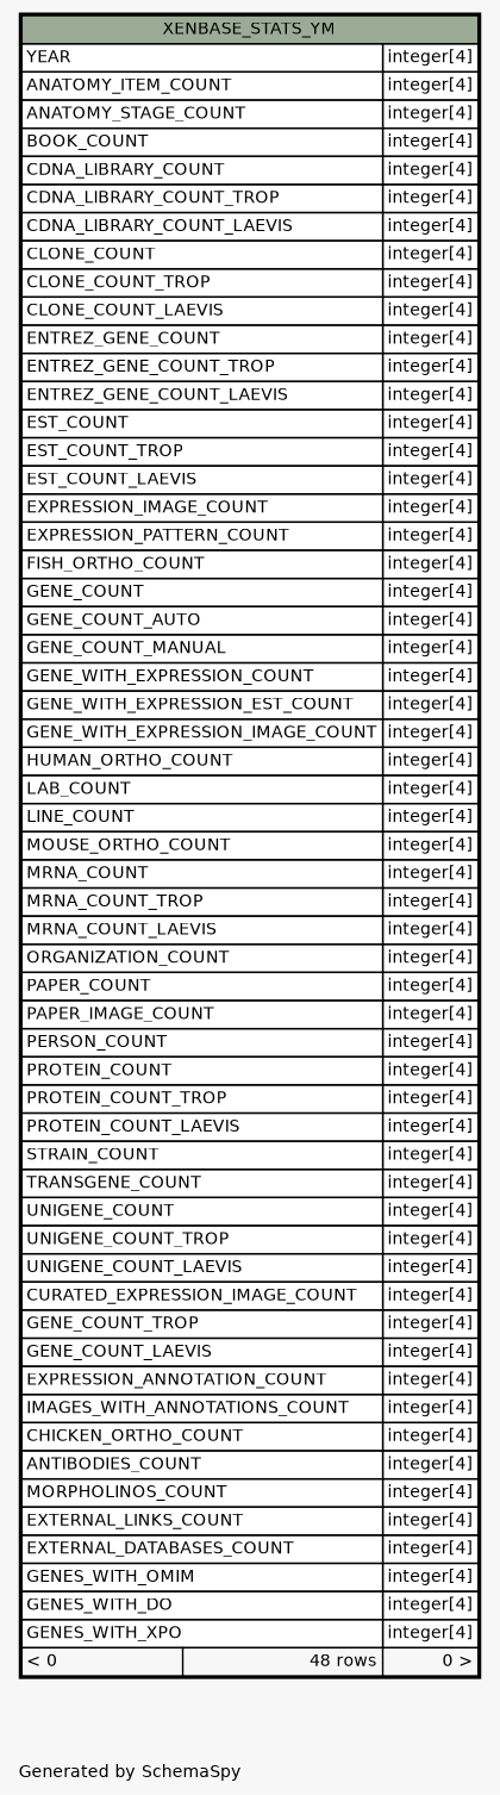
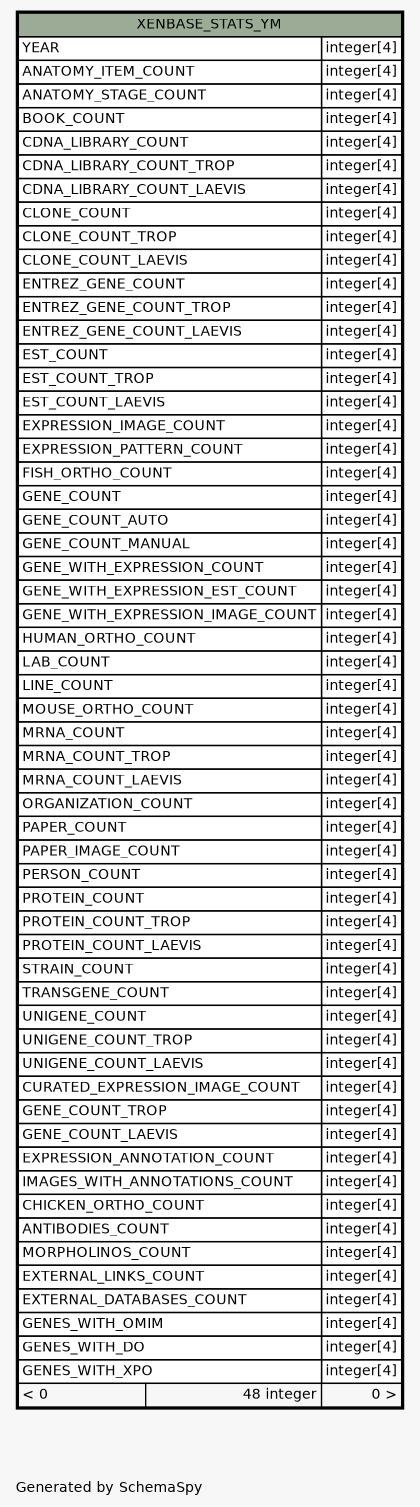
  digraph {
    bgcolor="#f7f7f7"
    fontname=Helvetica
    fontsize=11
    label="\nGenerated by SchemaSpy"
    labeljust=l
    nodesep=0.18
    rankdir=RL
    ranksep=0.46
-   n1 [fontname=Helvetica fontsize=11 label=<     <TABLE BORDER="2" CELLBORDER="1" CELLSPACING="0" BGCOLOR="#ffffff">       <TR><TD COLSPAN="3" BGCOLOR="#9bab96" ALIGN="CENTER">XENBASE_STATS_YM</TD></TR>       <TR><TD PORT="YEAR" COLSPAN="2" ALIGN="LEFT">YEAR</TD><TD PORT="YEAR.type" ALIGN="LEFT">integer[4]</TD></TR>       <TR><TD PORT="ANATOMY_ITEM_COUNT" COLSPAN="2" ALIGN="LEFT">ANATOMY_ITEM_COUNT</TD><TD PORT="ANATOMY_ITEM_COUNT.type" ALIGN="LEFT">integer[4]</TD></TR>       <TR><TD PORT="ANATOMY_STAGE_COUNT" COLSPAN="2" ALIGN="LEFT">ANATOMY_STAGE_COUNT</TD><TD PORT="ANATOMY_STAGE_COUNT.type" ALIGN="LEFT">integer[4]</TD></TR>       <TR><TD PORT="BOOK_COUNT" COLSPAN="2" ALIGN="LEFT">BOOK_COUNT</TD><TD PORT="BOOK_COUNT.type" ALIGN="LEFT">integer[4]</TD></TR>       <TR><TD PORT="CDNA_LIBRARY_COUNT" COLSPAN="2" ALIGN="LEFT">CDNA_LIBRARY_COUNT</TD><TD PORT="CDNA_LIBRARY_COUNT.type" ALIGN="LEFT">integer[4]</TD></TR>       <TR><TD PORT="CDNA_LIBRARY_COUNT_TROP" COLSPAN="2" ALIGN="LEFT">CDNA_LIBRARY_COUNT_TROP</TD><TD PORT="CDNA_LIBRARY_COUNT_TROP.type" ALIGN="LEFT">integer[4]</TD></TR>       <TR><TD PORT="CDNA_LIBRARY_COUNT_LAEVIS" COLSPAN="2" ALIGN="LEFT">CDNA_LIBRARY_COUNT_LAEVIS</TD><TD PORT="CDNA_LIBRARY_COUNT_LAEVIS.type" ALIGN="LEFT">integer[4]</TD></TR>       <TR><TD PORT="CLONE_COUNT" COLSPAN="2" ALIGN="LEFT">CLONE_COUNT</TD><TD PORT="CLONE_COUNT.type" ALIGN="LEFT">integer[4]</TD></TR>       <TR><TD PORT="CLONE_COUNT_TROP" COLSPAN="2" ALIGN="LEFT">CLONE_COUNT_TROP</TD><TD PORT="CLONE_COUNT_TROP.type" ALIGN="LEFT">integer[4]</TD></TR>       <TR><TD PORT="CLONE_COUNT_LAEVIS" COLSPAN="2" ALIGN="LEFT">CLONE_COUNT_LAEVIS</TD><TD PORT="CLONE_COUNT_LAEVIS.type" ALIGN="LEFT">integer[4]</TD></TR>       <TR><TD PORT="ENTREZ_GENE_COUNT" COLSPAN="2" ALIGN="LEFT">ENTREZ_GENE_COUNT</TD><TD PORT="ENTREZ_GENE_COUNT.type" ALIGN="LEFT">integer[4]</TD></TR>       <TR><TD PORT="ENTREZ_GENE_COUNT_TROP" COLSPAN="2" ALIGN="LEFT">ENTREZ_GENE_COUNT_TROP</TD><TD PORT="ENTREZ_GENE_COUNT_TROP.type" ALIGN="LEFT">integer[4]</TD></TR>       <TR><TD PORT="ENTREZ_GENE_COUNT_LAEVIS" COLSPAN="2" ALIGN="LEFT">ENTREZ_GENE_COUNT_LAEVIS</TD><TD PORT="ENTREZ_GENE_COUNT_LAEVIS.type" ALIGN="LEFT">integer[4]</TD></TR>       <TR><TD PORT="EST_COUNT" COLSPAN="2" ALIGN="LEFT">EST_COUNT</TD><TD PORT="EST_COUNT.type" ALIGN="LEFT">integer[4]</TD></TR>       <TR><TD PORT="EST_COUNT_TROP" COLSPAN="2" ALIGN="LEFT">EST_COUNT_TROP</TD><TD PORT="EST_COUNT_TROP.type" ALIGN="LEFT">integer[4]</TD></TR>       <TR><TD PORT="EST_COUNT_LAEVIS" COLSPAN="2" ALIGN="LEFT">EST_COUNT_LAEVIS</TD><TD PORT="EST_COUNT_LAEVIS.type" ALIGN="LEFT">integer[4]</TD></TR>       <TR><TD PORT="EXPRESSION_IMAGE_COUNT" COLSPAN="2" ALIGN="LEFT">EXPRESSION_IMAGE_COUNT</TD><TD PORT="EXPRESSION_IMAGE_COUNT.type" ALIGN="LEFT">integer[4]</TD></TR>       <TR><TD PORT="EXPRESSION_PATTERN_COUNT" COLSPAN="2" ALIGN="LEFT">EXPRESSION_PATTERN_COUNT</TD><TD PORT="EXPRESSION_PATTERN_COUNT.type" ALIGN="LEFT">integer[4]</TD></TR>       <TR><TD PORT="FISH_ORTHO_COUNT" COLSPAN="2" ALIGN="LEFT">FISH_ORTHO_COUNT</TD><TD PORT="FISH_ORTHO_COUNT.type" ALIGN="LEFT">integer[4]</TD></TR>       <TR><TD PORT="GENE_COUNT" COLSPAN="2" ALIGN="LEFT">GENE_COUNT</TD><TD PORT="GENE_COUNT.type" ALIGN="LEFT">integer[4]</TD></TR>       <TR><TD PORT="GENE_COUNT_AUTO" COLSPAN="2" ALIGN="LEFT">GENE_COUNT_AUTO</TD><TD PORT="GENE_COUNT_AUTO.type" ALIGN="LEFT">integer[4]</TD></TR>       <TR><TD PORT="GENE_COUNT_MANUAL" COLSPAN="2" ALIGN="LEFT">GENE_COUNT_MANUAL</TD><TD PORT="GENE_COUNT_MANUAL.type" ALIGN="LEFT">integer[4]</TD></TR>       <TR><TD PORT="GENE_WITH_EXPRESSION_COUNT" COLSPAN="2" ALIGN="LEFT">GENE_WITH_EXPRESSION_COUNT</TD><TD PORT="GENE_WITH_EXPRESSION_COUNT.type" ALIGN="LEFT">integer[4]</TD></TR>       <TR><TD PORT="GENE_WITH_EXPRESSION_EST_COUNT" COLSPAN="2" ALIGN="LEFT">GENE_WITH_EXPRESSION_EST_COUNT</TD><TD PORT="GENE_WITH_EXPRESSION_EST_COUNT.type" ALIGN="LEFT">integer[4]</TD></TR>       <TR><TD PORT="GENE_WITH_EXPRESSION_IMAGE_COUNT" COLSPAN="2" ALIGN="LEFT">GENE_WITH_EXPRESSION_IMAGE_COUNT</TD><TD PORT="GENE_WITH_EXPRESSION_IMAGE_COUNT.type" ALIGN="LEFT">integer[4]</TD></TR>       <TR><TD PORT="HUMAN_ORTHO_COUNT" COLSPAN="2" ALIGN="LEFT">HUMAN_ORTHO_COUNT</TD><TD PORT="HUMAN_ORTHO_COUNT.type" ALIGN="LEFT">integer[4]</TD></TR>       <TR><TD PORT="LAB_COUNT" COLSPAN="2" ALIGN="LEFT">LAB_COUNT</TD><TD PORT="LAB_COUNT.type" ALIGN="LEFT">integer[4]</TD></TR>       <TR><TD PORT="LINE_COUNT" COLSPAN="2" ALIGN="LEFT">LINE_COUNT</TD><TD PORT="LINE_COUNT.type" ALIGN="LEFT">integer[4]</TD></TR>       <TR><TD PORT="MOUSE_ORTHO_COUNT" COLSPAN="2" ALIGN="LEFT">MOUSE_ORTHO_COUNT</TD><TD PORT="MOUSE_ORTHO_COUNT.type" ALIGN="LEFT">integer[4]</TD></TR>       <TR><TD PORT="MRNA_COUNT" COLSPAN="2" ALIGN="LEFT">MRNA_COUNT</TD><TD PORT="MRNA_COUNT.type" ALIGN="LEFT">integer[4]</TD></TR>       <TR><TD PORT="MRNA_COUNT_TROP" COLSPAN="2" ALIGN="LEFT">MRNA_COUNT_TROP</TD><TD PORT="MRNA_COUNT_TROP.type" ALIGN="LEFT">integer[4]</TD></TR>       <TR><TD PORT="MRNA_COUNT_LAEVIS" COLSPAN="2" ALIGN="LEFT">MRNA_COUNT_LAEVIS</TD><TD PORT="MRNA_COUNT_LAEVIS.type" ALIGN="LEFT">integer[4]</TD></TR>       <TR><TD PORT="ORGANIZATION_COUNT" COLSPAN="2" ALIGN="LEFT">ORGANIZATION_COUNT</TD><TD PORT="ORGANIZATION_COUNT.type" ALIGN="LEFT">integer[4]</TD></TR>       <TR><TD PORT="PAPER_COUNT" COLSPAN="2" ALIGN="LEFT">PAPER_COUNT</TD><TD PORT="PAPER_COUNT.type" ALIGN="LEFT">integer[4]</TD></TR>       <TR><TD PORT="PAPER_IMAGE_COUNT" COLSPAN="2" ALIGN="LEFT">PAPER_IMAGE_COUNT</TD><TD PORT="PAPER_IMAGE_COUNT.type" ALIGN="LEFT">integer[4]</TD></TR>       <TR><TD PORT="PERSON_COUNT" COLSPAN="2" ALIGN="LEFT">PERSON_COUNT</TD><TD PORT="PERSON_COUNT.type" ALIGN="LEFT">integer[4]</TD></TR>       <TR><TD PORT="PROTEIN_COUNT" COLSPAN="2" ALIGN="LEFT">PROTEIN_COUNT</TD><TD PORT="PROTEIN_COUNT.type" ALIGN="LEFT">integer[4]</TD></TR>       <TR><TD PORT="PROTEIN_COUNT_TROP" COLSPAN="2" ALIGN="LEFT">PROTEIN_COUNT_TROP</TD><TD PORT="PROTEIN_COUNT_TROP.type" ALIGN="LEFT">integer[4]</TD></TR>       <TR><TD PORT="PROTEIN_COUNT_LAEVIS" COLSPAN="2" ALIGN="LEFT">PROTEIN_COUNT_LAEVIS</TD><TD PORT="PROTEIN_COUNT_LAEVIS.type" ALIGN="LEFT">integer[4]</TD></TR>       <TR><TD PORT="STRAIN_COUNT" COLSPAN="2" ALIGN="LEFT">STRAIN_COUNT</TD><TD PORT="STRAIN_COUNT.type" ALIGN="LEFT">integer[4]</TD></TR>       <TR><TD PORT="TRANSGENE_COUNT" COLSPAN="2" ALIGN="LEFT">TRANSGENE_COUNT</TD><TD PORT="TRANSGENE_COUNT.type" ALIGN="LEFT">integer[4]</TD></TR>       <TR><TD PORT="UNIGENE_COUNT" COLSPAN="2" ALIGN="LEFT">UNIGENE_COUNT</TD><TD PORT="UNIGENE_COUNT.type" ALIGN="LEFT">integer[4]</TD></TR>       <TR><TD PORT="UNIGENE_COUNT_TROP" COLSPAN="2" ALIGN="LEFT">UNIGENE_COUNT_TROP</TD><TD PORT="UNIGENE_COUNT_TROP.type" ALIGN="LEFT">integer[4]</TD></TR>       <TR><TD PORT="UNIGENE_COUNT_LAEVIS" COLSPAN="2" ALIGN="LEFT">UNIGENE_COUNT_LAEVIS</TD><TD PORT="UNIGENE_COUNT_LAEVIS.type" ALIGN="LEFT">integer[4]</TD></TR>       <TR><TD PORT="CURATED_EXPRESSION_IMAGE_COUNT" COLSPAN="2" ALIGN="LEFT">CURATED_EXPRESSION_IMAGE_COUNT</TD><TD PORT="CURATED_EXPRESSION_IMAGE_COUNT.type" ALIGN="LEFT">integer[4]</TD></TR>       <TR><TD PORT="GENE_COUNT_TROP" COLSPAN="2" ALIGN="LEFT">GENE_COUNT_TROP</TD><TD PORT="GENE_COUNT_TROP.type" ALIGN="LEFT">integer[4]</TD></TR>       <TR><TD PORT="GENE_COUNT_LAEVIS" COLSPAN="2" ALIGN="LEFT">GENE_COUNT_LAEVIS</TD><TD PORT="GENE_COUNT_LAEVIS.type" ALIGN="LEFT">integer[4]</TD></TR>       <TR><TD PORT="EXPRESSION_ANNOTATION_COUNT" COLSPAN="2" ALIGN="LEFT">EXPRESSION_ANNOTATION_COUNT</TD><TD PORT="EXPRESSION_ANNOTATION_COUNT.type" ALIGN="LEFT">integer[4]</TD></TR>       <TR><TD PORT="IMAGES_WITH_ANNOTATIONS_COUNT" COLSPAN="2" ALIGN="LEFT">IMAGES_WITH_ANNOTATIONS_COUNT</TD><TD PORT="IMAGES_WITH_ANNOTATIONS_COUNT.type" ALIGN="LEFT">integer[4]</TD></TR>       <TR><TD PORT="CHICKEN_ORTHO_COUNT" COLSPAN="2" ALIGN="LEFT">CHICKEN_ORTHO_COUNT</TD><TD PORT="CHICKEN_ORTHO_COUNT.type" ALIGN="LEFT">integer[4]</TD></TR>       <TR><TD PORT="ANTIBODIES_COUNT" COLSPAN="2" ALIGN="LEFT">ANTIBODIES_COUNT</TD><TD PORT="ANTIBODIES_COUNT.type" ALIGN="LEFT">integer[4]</TD></TR>       <TR><TD PORT="MORPHOLINOS_COUNT" COLSPAN="2" ALIGN="LEFT">MORPHOLINOS_COUNT</TD><TD PORT="MORPHOLINOS_COUNT.type" ALIGN="LEFT">integer[4]</TD></TR>       <TR><TD PORT="EXTERNAL_LINKS_COUNT" COLSPAN="2" ALIGN="LEFT">EXTERNAL_LINKS_COUNT</TD><TD PORT="EXTERNAL_LINKS_COUNT.type" ALIGN="LEFT">integer[4]</TD></TR>       <TR><TD PORT="EXTERNAL_DATABASES_COUNT" COLSPAN="2" ALIGN="LEFT">EXTERNAL_DATABASES_COUNT</TD><TD PORT="EXTERNAL_DATABASES_COUNT.type" ALIGN="LEFT">integer[4]</TD></TR>       <TR><TD PORT="GENES_WITH_OMIM" COLSPAN="2" ALIGN="LEFT">GENES_WITH_OMIM</TD><TD PORT="GENES_WITH_OMIM.type" ALIGN="LEFT">integer[4]</TD></TR>       <TR><TD PORT="GENES_WITH_DO" COLSPAN="2" ALIGN="LEFT">GENES_WITH_DO</TD><TD PORT="GENES_WITH_DO.type" ALIGN="LEFT">integer[4]</TD></TR>       <TR><TD PORT="GENES_WITH_XPO" COLSPAN="2" ALIGN="LEFT">GENES_WITH_XPO</TD><TD PORT="GENES_WITH_XPO.type" ALIGN="LEFT">integer[4]</TD></TR>       <TR><TD ALIGN="LEFT" BGCOLOR="#f7f7f7">&lt; 0</TD><TD ALIGN="RIGHT" BGCOLOR="#f7f7f7">48 rows</TD><TD ALIGN="RIGHT" BGCOLOR="#f7f7f7">0 &gt;</TD></TR>     </TABLE>> shape=plaintext]
+   n1 [fontname=Helvetica fontsize=11 label=<     <TABLE BORDER="2" CELLBORDER="1" CELLSPACING="0" BGCOLOR="#ffffff">       <TR><TD COLSPAN="3" BGCOLOR="#9bab96" ALIGN="CENTER">XENBASE_STATS_YM</TD></TR>       <TR><TD PORT="YEAR" COLSPAN="2" ALIGN="LEFT">YEAR</TD><TD PORT="YEAR.type" ALIGN="LEFT">integer[4]</TD></TR>       <TR><TD PORT="ANATOMY_ITEM_COUNT" COLSPAN="2" ALIGN="LEFT">ANATOMY_ITEM_COUNT</TD><TD PORT="ANATOMY_ITEM_COUNT.type" ALIGN="LEFT">integer[4]</TD></TR>       <TR><TD PORT="ANATOMY_STAGE_COUNT" COLSPAN="2" ALIGN="LEFT">ANATOMY_STAGE_COUNT</TD><TD PORT="ANATOMY_STAGE_COUNT.type" ALIGN="LEFT">integer[4]</TD></TR>       <TR><TD PORT="BOOK_COUNT" COLSPAN="2" ALIGN="LEFT">BOOK_COUNT</TD><TD PORT="BOOK_COUNT.type" ALIGN="LEFT">integer[4]</TD></TR>       <TR><TD PORT="CDNA_LIBRARY_COUNT" COLSPAN="2" ALIGN="LEFT">CDNA_LIBRARY_COUNT</TD><TD PORT="CDNA_LIBRARY_COUNT.type" ALIGN="LEFT">integer[4]</TD></TR>       <TR><TD PORT="CDNA_LIBRARY_COUNT_TROP" COLSPAN="2" ALIGN="LEFT">CDNA_LIBRARY_COUNT_TROP</TD><TD PORT="CDNA_LIBRARY_COUNT_TROP.type" ALIGN="LEFT">integer[4]</TD></TR>       <TR><TD PORT="CDNA_LIBRARY_COUNT_LAEVIS" COLSPAN="2" ALIGN="LEFT">CDNA_LIBRARY_COUNT_LAEVIS</TD><TD PORT="CDNA_LIBRARY_COUNT_LAEVIS.type" ALIGN="LEFT">integer[4]</TD></TR>       <TR><TD PORT="CLONE_COUNT" COLSPAN="2" ALIGN="LEFT">CLONE_COUNT</TD><TD PORT="CLONE_COUNT.type" ALIGN="LEFT">integer[4]</TD></TR>       <TR><TD PORT="CLONE_COUNT_TROP" COLSPAN="2" ALIGN="LEFT">CLONE_COUNT_TROP</TD><TD PORT="CLONE_COUNT_TROP.type" ALIGN="LEFT">integer[4]</TD></TR>       <TR><TD PORT="CLONE_COUNT_LAEVIS" COLSPAN="2" ALIGN="LEFT">CLONE_COUNT_LAEVIS</TD><TD PORT="CLONE_COUNT_LAEVIS.type" ALIGN="LEFT">integer[4]</TD></TR>       <TR><TD PORT="ENTREZ_GENE_COUNT" COLSPAN="2" ALIGN="LEFT">ENTREZ_GENE_COUNT</TD><TD PORT="ENTREZ_GENE_COUNT.type" ALIGN="LEFT">integer[4]</TD></TR>       <TR><TD PORT="ENTREZ_GENE_COUNT_TROP" COLSPAN="2" ALIGN="LEFT">ENTREZ_GENE_COUNT_TROP</TD><TD PORT="ENTREZ_GENE_COUNT_TROP.type" ALIGN="LEFT">integer[4]</TD></TR>       <TR><TD PORT="ENTREZ_GENE_COUNT_LAEVIS" COLSPAN="2" ALIGN="LEFT">ENTREZ_GENE_COUNT_LAEVIS</TD><TD PORT="ENTREZ_GENE_COUNT_LAEVIS.type" ALIGN="LEFT">integer[4]</TD></TR>       <TR><TD PORT="EST_COUNT" COLSPAN="2" ALIGN="LEFT">EST_COUNT</TD><TD PORT="EST_COUNT.type" ALIGN="LEFT">integer[4]</TD></TR>       <TR><TD PORT="EST_COUNT_TROP" COLSPAN="2" ALIGN="LEFT">EST_COUNT_TROP</TD><TD PORT="EST_COUNT_TROP.type" ALIGN="LEFT">integer[4]</TD></TR>       <TR><TD PORT="EST_COUNT_LAEVIS" COLSPAN="2" ALIGN="LEFT">EST_COUNT_LAEVIS</TD><TD PORT="EST_COUNT_LAEVIS.type" ALIGN="LEFT">integer[4]</TD></TR>       <TR><TD PORT="EXPRESSION_IMAGE_COUNT" COLSPAN="2" ALIGN="LEFT">EXPRESSION_IMAGE_COUNT</TD><TD PORT="EXPRESSION_IMAGE_COUNT.type" ALIGN="LEFT">integer[4]</TD></TR>       <TR><TD PORT="EXPRESSION_PATTERN_COUNT" COLSPAN="2" ALIGN="LEFT">EXPRESSION_PATTERN_COUNT</TD><TD PORT="EXPRESSION_PATTERN_COUNT.type" ALIGN="LEFT">integer[4]</TD></TR>       <TR><TD PORT="FISH_ORTHO_COUNT" COLSPAN="2" ALIGN="LEFT">FISH_ORTHO_COUNT</TD><TD PORT="FISH_ORTHO_COUNT.type" ALIGN="LEFT">integer[4]</TD></TR>       <TR><TD PORT="GENE_COUNT" COLSPAN="2" ALIGN="LEFT">GENE_COUNT</TD><TD PORT="GENE_COUNT.type" ALIGN="LEFT">integer[4]</TD></TR>       <TR><TD PORT="GENE_COUNT_AUTO" COLSPAN="2" ALIGN="LEFT">GENE_COUNT_AUTO</TD><TD PORT="GENE_COUNT_AUTO.type" ALIGN="LEFT">integer[4]</TD></TR>       <TR><TD PORT="GENE_COUNT_MANUAL" COLSPAN="2" ALIGN="LEFT">GENE_COUNT_MANUAL</TD><TD PORT="GENE_COUNT_MANUAL.type" ALIGN="LEFT">integer[4]</TD></TR>       <TR><TD PORT="GENE_WITH_EXPRESSION_COUNT" COLSPAN="2" ALIGN="LEFT">GENE_WITH_EXPRESSION_COUNT</TD><TD PORT="GENE_WITH_EXPRESSION_COUNT.type" ALIGN="LEFT">integer[4]</TD></TR>       <TR><TD PORT="GENE_WITH_EXPRESSION_EST_COUNT" COLSPAN="2" ALIGN="LEFT">GENE_WITH_EXPRESSION_EST_COUNT</TD><TD PORT="GENE_WITH_EXPRESSION_EST_COUNT.type" ALIGN="LEFT">integer[4]</TD></TR>       <TR><TD PORT="GENE_WITH_EXPRESSION_IMAGE_COUNT" COLSPAN="2" ALIGN="LEFT">GENE_WITH_EXPRESSION_IMAGE_COUNT</TD><TD PORT="GENE_WITH_EXPRESSION_IMAGE_COUNT.type" ALIGN="LEFT">integer[4]</TD></TR>       <TR><TD PORT="HUMAN_ORTHO_COUNT" COLSPAN="2" ALIGN="LEFT">HUMAN_ORTHO_COUNT</TD><TD PORT="HUMAN_ORTHO_COUNT.type" ALIGN="LEFT">integer[4]</TD></TR>       <TR><TD PORT="LAB_COUNT" COLSPAN="2" ALIGN="LEFT">LAB_COUNT</TD><TD PORT="LAB_COUNT.type" ALIGN="LEFT">integer[4]</TD></TR>       <TR><TD PORT="LINE_COUNT" COLSPAN="2" ALIGN="LEFT">LINE_COUNT</TD><TD PORT="LINE_COUNT.type" ALIGN="LEFT">integer[4]</TD></TR>       <TR><TD PORT="MOUSE_ORTHO_COUNT" COLSPAN="2" ALIGN="LEFT">MOUSE_ORTHO_COUNT</TD><TD PORT="MOUSE_ORTHO_COUNT.type" ALIGN="LEFT">integer[4]</TD></TR>       <TR><TD PORT="MRNA_COUNT" COLSPAN="2" ALIGN="LEFT">MRNA_COUNT</TD><TD PORT="MRNA_COUNT.type" ALIGN="LEFT">integer[4]</TD></TR>       <TR><TD PORT="MRNA_COUNT_TROP" COLSPAN="2" ALIGN="LEFT">MRNA_COUNT_TROP</TD><TD PORT="MRNA_COUNT_TROP.type" ALIGN="LEFT">integer[4]</TD></TR>       <TR><TD PORT="MRNA_COUNT_LAEVIS" COLSPAN="2" ALIGN="LEFT">MRNA_COUNT_LAEVIS</TD><TD PORT="MRNA_COUNT_LAEVIS.type" ALIGN="LEFT">integer[4]</TD></TR>       <TR><TD PORT="ORGANIZATION_COUNT" COLSPAN="2" ALIGN="LEFT">ORGANIZATION_COUNT</TD><TD PORT="ORGANIZATION_COUNT.type" ALIGN="LEFT">integer[4]</TD></TR>       <TR><TD PORT="PAPER_COUNT" COLSPAN="2" ALIGN="LEFT">PAPER_COUNT</TD><TD PORT="PAPER_COUNT.type" ALIGN="LEFT">integer[4]</TD></TR>       <TR><TD PORT="PAPER_IMAGE_COUNT" COLSPAN="2" ALIGN="LEFT">PAPER_IMAGE_COUNT</TD><TD PORT="PAPER_IMAGE_COUNT.type" ALIGN="LEFT">integer[4]</TD></TR>       <TR><TD PORT="PERSON_COUNT" COLSPAN="2" ALIGN="LEFT">PERSON_COUNT</TD><TD PORT="PERSON_COUNT.type" ALIGN="LEFT">integer[4]</TD></TR>       <TR><TD PORT="PROTEIN_COUNT" COLSPAN="2" ALIGN="LEFT">PROTEIN_COUNT</TD><TD PORT="PROTEIN_COUNT.type" ALIGN="LEFT">integer[4]</TD></TR>       <TR><TD PORT="PROTEIN_COUNT_TROP" COLSPAN="2" ALIGN="LEFT">PROTEIN_COUNT_TROP</TD><TD PORT="PROTEIN_COUNT_TROP.type" ALIGN="LEFT">integer[4]</TD></TR>       <TR><TD PORT="PROTEIN_COUNT_LAEVIS" COLSPAN="2" ALIGN="LEFT">PROTEIN_COUNT_LAEVIS</TD><TD PORT="PROTEIN_COUNT_LAEVIS.type" ALIGN="LEFT">integer[4]</TD></TR>       <TR><TD PORT="STRAIN_COUNT" COLSPAN="2" ALIGN="LEFT">STRAIN_COUNT</TD><TD PORT="STRAIN_COUNT.type" ALIGN="LEFT">integer[4]</TD></TR>       <TR><TD PORT="TRANSGENE_COUNT" COLSPAN="2" ALIGN="LEFT">TRANSGENE_COUNT</TD><TD PORT="TRANSGENE_COUNT.type" ALIGN="LEFT">integer[4]</TD></TR>       <TR><TD PORT="UNIGENE_COUNT" COLSPAN="2" ALIGN="LEFT">UNIGENE_COUNT</TD><TD PORT="UNIGENE_COUNT.type" ALIGN="LEFT">integer[4]</TD></TR>       <TR><TD PORT="UNIGENE_COUNT_TROP" COLSPAN="2" ALIGN="LEFT">UNIGENE_COUNT_TROP</TD><TD PORT="UNIGENE_COUNT_TROP.type" ALIGN="LEFT">integer[4]</TD></TR>       <TR><TD PORT="UNIGENE_COUNT_LAEVIS" COLSPAN="2" ALIGN="LEFT">UNIGENE_COUNT_LAEVIS</TD><TD PORT="UNIGENE_COUNT_LAEVIS.type" ALIGN="LEFT">integer[4]</TD></TR>       <TR><TD PORT="CURATED_EXPRESSION_IMAGE_COUNT" COLSPAN="2" ALIGN="LEFT">CURATED_EXPRESSION_IMAGE_COUNT</TD><TD PORT="CURATED_EXPRESSION_IMAGE_COUNT.type" ALIGN="LEFT">integer[4]</TD></TR>       <TR><TD PORT="GENE_COUNT_TROP" COLSPAN="2" ALIGN="LEFT">GENE_COUNT_TROP</TD><TD PORT="GENE_COUNT_TROP.type" ALIGN="LEFT">integer[4]</TD></TR>       <TR><TD PORT="GENE_COUNT_LAEVIS" COLSPAN="2" ALIGN="LEFT">GENE_COUNT_LAEVIS</TD><TD PORT="GENE_COUNT_LAEVIS.type" ALIGN="LEFT">integer[4]</TD></TR>       <TR><TD PORT="EXPRESSION_ANNOTATION_COUNT" COLSPAN="2" ALIGN="LEFT">EXPRESSION_ANNOTATION_COUNT</TD><TD PORT="EXPRESSION_ANNOTATION_COUNT.type" ALIGN="LEFT">integer[4]</TD></TR>       <TR><TD PORT="IMAGES_WITH_ANNOTATIONS_COUNT" COLSPAN="2" ALIGN="LEFT">IMAGES_WITH_ANNOTATIONS_COUNT</TD><TD PORT="IMAGES_WITH_ANNOTATIONS_COUNT.type" ALIGN="LEFT">integer[4]</TD></TR>       <TR><TD PORT="CHICKEN_ORTHO_COUNT" COLSPAN="2" ALIGN="LEFT">CHICKEN_ORTHO_COUNT</TD><TD PORT="CHICKEN_ORTHO_COUNT.type" ALIGN="LEFT">integer[4]</TD></TR>       <TR><TD PORT="ANTIBODIES_COUNT" COLSPAN="2" ALIGN="LEFT">ANTIBODIES_COUNT</TD><TD PORT="ANTIBODIES_COUNT.type" ALIGN="LEFT">integer[4]</TD></TR>       <TR><TD PORT="MORPHOLINOS_COUNT" COLSPAN="2" ALIGN="LEFT">MORPHOLINOS_COUNT</TD><TD PORT="MORPHOLINOS_COUNT.type" ALIGN="LEFT">integer[4]</TD></TR>       <TR><TD PORT="EXTERNAL_LINKS_COUNT" COLSPAN="2" ALIGN="LEFT">EXTERNAL_LINKS_COUNT</TD><TD PORT="EXTERNAL_LINKS_COUNT.type" ALIGN="LEFT">integer[4]</TD></TR>       <TR><TD PORT="EXTERNAL_DATABASES_COUNT" COLSPAN="2" ALIGN="LEFT">EXTERNAL_DATABASES_COUNT</TD><TD PORT="EXTERNAL_DATABASES_COUNT.type" ALIGN="LEFT">integer[4]</TD></TR>       <TR><TD PORT="GENES_WITH_OMIM" COLSPAN="2" ALIGN="LEFT">GENES_WITH_OMIM</TD><TD PORT="GENES_WITH_OMIM.type" ALIGN="LEFT">integer[4]</TD></TR>       <TR><TD PORT="GENES_WITH_DO" COLSPAN="2" ALIGN="LEFT">GENES_WITH_DO</TD><TD PORT="GENES_WITH_DO.type" ALIGN="LEFT">integer[4]</TD></TR>       <TR><TD PORT="GENES_WITH_XPO" COLSPAN="2" ALIGN="LEFT">GENES_WITH_XPO</TD><TD PORT="GENES_WITH_XPO.type" ALIGN="LEFT">integer[4]</TD></TR>       <TR><TD ALIGN="LEFT" BGCOLOR="#f7f7f7">&lt; 0</TD><TD ALIGN="RIGHT" BGCOLOR="#f7f7f7">48 integer</TD><TD ALIGN="RIGHT" BGCOLOR="#f7f7f7">0 &gt;</TD></TR>     </TABLE>> shape=plaintext]
  }
